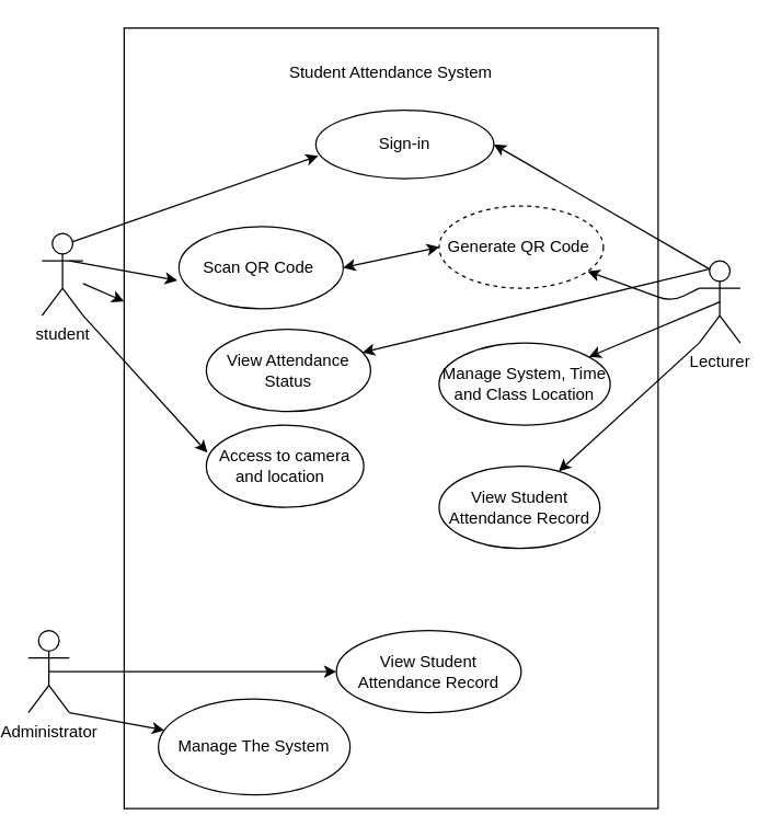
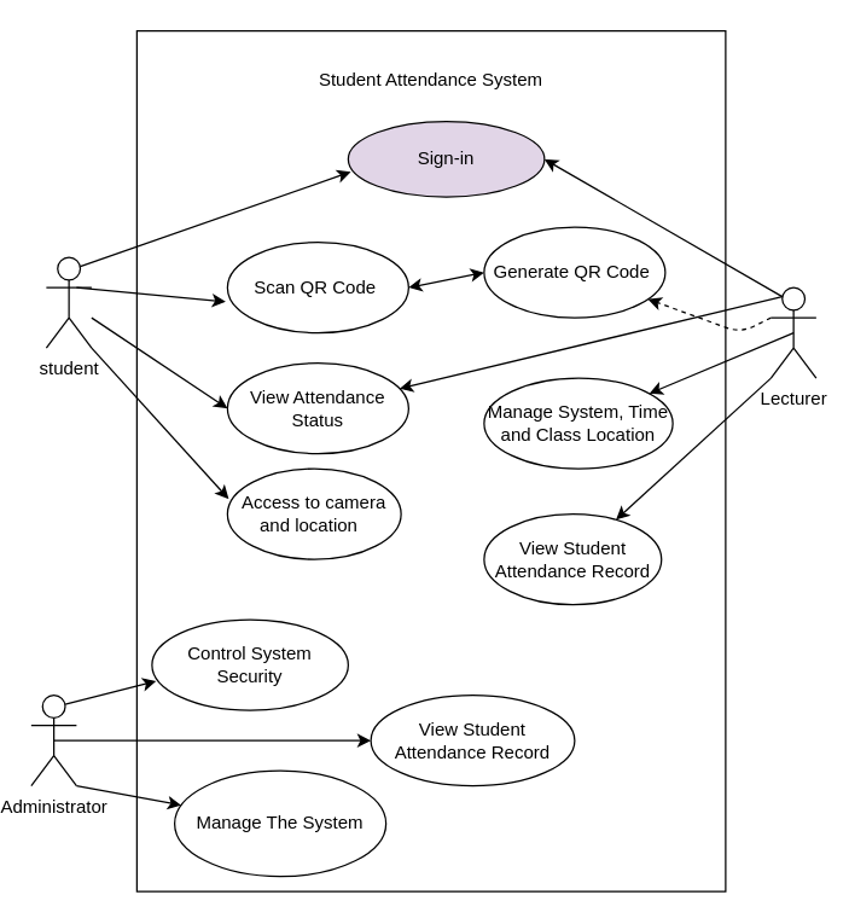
  <mxCell id="0" />
  <mxCell id="1" parent="0" />
  <mxCell id="2" value="student&lt;br&gt;" style="shape=umlActor;verticalLabelPosition=bottom;verticalAlign=top;html=1;outlineConnect=0;" vertex="1" parent="1"><mxGeometry x="30" y="170" width="30" height="60" as="geometry" /></mxCell>
  <mxCell id="3" value="&lt;br&gt;&lt;br&gt;Student Attendance System&lt;br&gt;&lt;br&gt;&lt;br&gt;&lt;br&gt;&lt;br&gt;&lt;br&gt;&lt;br&gt;&lt;br&gt;&lt;br&gt;&lt;br&gt;&lt;br&gt;&lt;br&gt;&lt;br&gt;&lt;br&gt;&lt;br&gt;&lt;br&gt;&lt;br&gt;&lt;br&gt;&lt;br&gt;&lt;br&gt;&lt;br&gt;&lt;br&gt;&lt;br&gt;&lt;br&gt;&lt;br&gt;&lt;br&gt;&lt;br&gt;&lt;br&gt;&lt;br&gt;&lt;br&gt;&lt;br&gt;&lt;br&gt;&lt;br&gt;&lt;br&gt;&lt;br&gt;&lt;br&gt;&lt;br&gt;&lt;br&gt;" style="rounded=0;whiteSpace=wrap;html=1;" vertex="1" parent="1"><mxGeometry x="90" y="20" width="390" height="570" as="geometry" /></mxCell>
- <mxCell id="4" value="Scan QR Code&amp;nbsp;" style="ellipse;whiteSpace=wrap;html=1;" vertex="1" parent="1"><mxGeometry x="130" y="165" width="120" height="60" as="geometry" /></mxCell>
+ <mxCell id="4" value="Scan QR Code&amp;nbsp;" style="ellipse;whiteSpace=wrap;html=1;" vertex="1" parent="1"><mxGeometry x="150" y="160" width="120" height="60" as="geometry" /></mxCell>
  <mxCell id="5" value="View Attendance Status" style="ellipse;whiteSpace=wrap;html=1;" vertex="1" parent="1"><mxGeometry x="150" y="240" width="120" height="60" as="geometry" /></mxCell>
  <mxCell id="6" value="Access to camera and location&amp;nbsp;&amp;nbsp;" style="ellipse;whiteSpace=wrap;html=1;" vertex="1" parent="1"><mxGeometry x="150" y="310" width="115" height="60" as="geometry" /></mxCell>
- <mxCell id="7" style="edgeStyle=none;html=1;exitX=0;exitY=0.333;exitDx=0;exitDy=0;exitPerimeter=0;" edge="1" parent="1" source="11" target="12"><mxGeometry relative="1" as="geometry"><Array as="points"><mxPoint x="490" y="220" /></Array></mxGeometry></mxCell>
+ <mxCell id="7" style="edgeStyle=none;html=1;exitX=0;exitY=0.333;exitDx=0;exitDy=0;exitPerimeter=0;dashed=1;" edge="1" parent="1" source="11" target="12"><mxGeometry relative="1" as="geometry"><Array as="points"><mxPoint x="490" y="220" /></Array></mxGeometry></mxCell>
  <mxCell id="8" style="edgeStyle=none;html=1;exitX=0.5;exitY=0.5;exitDx=0;exitDy=0;exitPerimeter=0;" edge="1" parent="1" source="11" target="13"><mxGeometry relative="1" as="geometry" /></mxCell>
  <mxCell id="9" style="edgeStyle=none;html=1;exitX=0;exitY=1;exitDx=0;exitDy=0;exitPerimeter=0;" edge="1" parent="1" source="11" target="14"><mxGeometry relative="1" as="geometry" /></mxCell>
  <mxCell id="10" style="edgeStyle=none;html=1;exitX=0.25;exitY=0.1;exitDx=0;exitDy=0;exitPerimeter=0;" edge="1" parent="1" source="11" target="5"><mxGeometry relative="1" as="geometry" /></mxCell>
  <mxCell id="11" value="Lecturer" style="shape=umlActor;verticalLabelPosition=bottom;verticalAlign=top;html=1;outlineConnect=0;" vertex="1" parent="1"><mxGeometry x="510" y="190" width="30" height="60" as="geometry" /></mxCell>
- <mxCell id="12" value="Generate QR Code&amp;nbsp;" style="ellipse;whiteSpace=wrap;html=1;dashed=1;" vertex="1" parent="1"><mxGeometry x="320" y="150" width="120" height="60" as="geometry" /></mxCell>
+ <mxCell id="12" value="Generate QR Code&amp;nbsp;" style="ellipse;whiteSpace=wrap;html=1;" vertex="1" parent="1"><mxGeometry x="320" y="150" width="120" height="60" as="geometry" /></mxCell>
  <mxCell id="13" value="Manage System, Time&lt;br&gt;and Class Location" style="ellipse;whiteSpace=wrap;html=1;" vertex="1" parent="1"><mxGeometry x="320" y="250" width="125" height="60" as="geometry" /></mxCell>
  <mxCell id="14" value="View Student Attendance Record" style="ellipse;whiteSpace=wrap;html=1;" vertex="1" parent="1"><mxGeometry x="320" y="340" width="117.5" height="60" as="geometry" /></mxCell>
+ <mxCell id="15" style="edgeStyle=none;html=1;exitX=0.75;exitY=0.1;exitDx=0;exitDy=0;exitPerimeter=0;entryX=0.021;entryY=0.678;entryDx=0;entryDy=0;entryPerimeter=0;" edge="1" parent="1" source="18" target="19"><mxGeometry relative="1" as="geometry" /></mxCell>
  <mxCell id="16" style="edgeStyle=none;html=1;exitX=0.5;exitY=0.5;exitDx=0;exitDy=0;exitPerimeter=0;" edge="1" parent="1" source="18" target="20"><mxGeometry relative="1" as="geometry" /></mxCell>
  <mxCell id="17" style="edgeStyle=none;html=1;exitX=1;exitY=1;exitDx=0;exitDy=0;exitPerimeter=0;" edge="1" parent="1" source="18" target="21"><mxGeometry relative="1" as="geometry" /></mxCell>
  <mxCell id="18" value="Administrator" style="shape=umlActor;verticalLabelPosition=bottom;verticalAlign=top;html=1;outlineConnect=0;" vertex="1" parent="1"><mxGeometry x="20" y="460" width="30" height="60" as="geometry" /></mxCell>
+ <mxCell id="19" value="Control System Security" style="ellipse;whiteSpace=wrap;html=1;" vertex="1" parent="1"><mxGeometry x="100" y="410" width="130" height="60" as="geometry" /></mxCell>
  <mxCell id="20" value="View Student Attendance Record" style="ellipse;whiteSpace=wrap;html=1;" vertex="1" parent="1"><mxGeometry x="245" y="460" width="135" height="60" as="geometry" /></mxCell>
  <mxCell id="21" value="Manage The System" style="ellipse;whiteSpace=wrap;html=1;" vertex="1" parent="1"><mxGeometry x="115" y="510" width="140" height="70" as="geometry" /></mxCell>
  <mxCell id="22" value="" style="endArrow=classic;html=1;entryX=-0.01;entryY=0.656;entryDx=0;entryDy=0;entryPerimeter=0;" edge="1" parent="1" target="4"><mxGeometry width="50" height="50" relative="1" as="geometry"><mxPoint x="50" y="190" as="sourcePoint" /><mxPoint x="100" y="140" as="targetPoint" /></mxGeometry></mxCell>
- <mxCell id="23" value="" style="endArrow=classic;html=1;" edge="1" parent="1" source="2" target="3"><mxGeometry width="50" height="50" relative="1" as="geometry"><mxPoint x="60" y="210" as="sourcePoint" /><mxPoint x="110" y="160" as="targetPoint" /></mxGeometry></mxCell>
+ <mxCell id="23" value="" style="endArrow=classic;html=1;entryX=0;entryY=0.5;entryDx=0;entryDy=0;" edge="1" parent="1" source="2" target="5"><mxGeometry width="50" height="50" relative="1" as="geometry"><mxPoint x="60" y="210" as="sourcePoint" /><mxPoint x="110" y="160" as="targetPoint" /></mxGeometry></mxCell>
  <mxCell id="24" value="" style="endArrow=classic;html=1;exitX=1;exitY=1;exitDx=0;exitDy=0;exitPerimeter=0;entryX=0.007;entryY=0.333;entryDx=0;entryDy=0;entryPerimeter=0;" edge="1" parent="1" source="2" target="6"><mxGeometry width="50" height="50" relative="1" as="geometry"><mxPoint x="100" y="270" as="sourcePoint" /><mxPoint x="150" y="220" as="targetPoint" /></mxGeometry></mxCell>
  <mxCell id="25" value="" style="endArrow=classic;startArrow=classic;html=1;entryX=0;entryY=0.5;entryDx=0;entryDy=0;exitX=1;exitY=0.5;exitDx=0;exitDy=0;" edge="1" parent="1" source="4" target="12"><mxGeometry width="50" height="50" relative="1" as="geometry"><mxPoint x="282.5" y="160" as="sourcePoint" /><mxPoint x="332.5" y="110" as="targetPoint" /></mxGeometry></mxCell>
- <mxCell id="26" value="Sign-in" style="ellipse;whiteSpace=wrap;html=1;" vertex="1" parent="1"><mxGeometry x="230" y="80" width="130" height="50" as="geometry" /></mxCell>
+ <mxCell id="26" value="Sign-in" style="ellipse;whiteSpace=wrap;html=1;fillColor=#e1d5e7;" vertex="1" parent="1"><mxGeometry x="230" y="80" width="130" height="50" as="geometry" /></mxCell>
  <mxCell id="27" value="" style="endArrow=classic;html=1;exitX=0.75;exitY=0.1;exitDx=0;exitDy=0;exitPerimeter=0;entryX=0.013;entryY=0.667;entryDx=0;entryDy=0;entryPerimeter=0;" edge="1" parent="1" source="2" target="26"><mxGeometry width="50" height="50" relative="1" as="geometry"><mxPoint x="140" y="150" as="sourcePoint" /><mxPoint x="190" y="100" as="targetPoint" /></mxGeometry></mxCell>
  <mxCell id="28" value="" style="endArrow=classic;html=1;exitX=0.25;exitY=0.1;exitDx=0;exitDy=0;exitPerimeter=0;entryX=1;entryY=0.5;entryDx=0;entryDy=0;" edge="1" parent="1" source="11" target="26"><mxGeometry width="50" height="50" relative="1" as="geometry"><mxPoint x="390" y="150" as="sourcePoint" /><mxPoint x="440" y="100" as="targetPoint" /></mxGeometry></mxCell>
